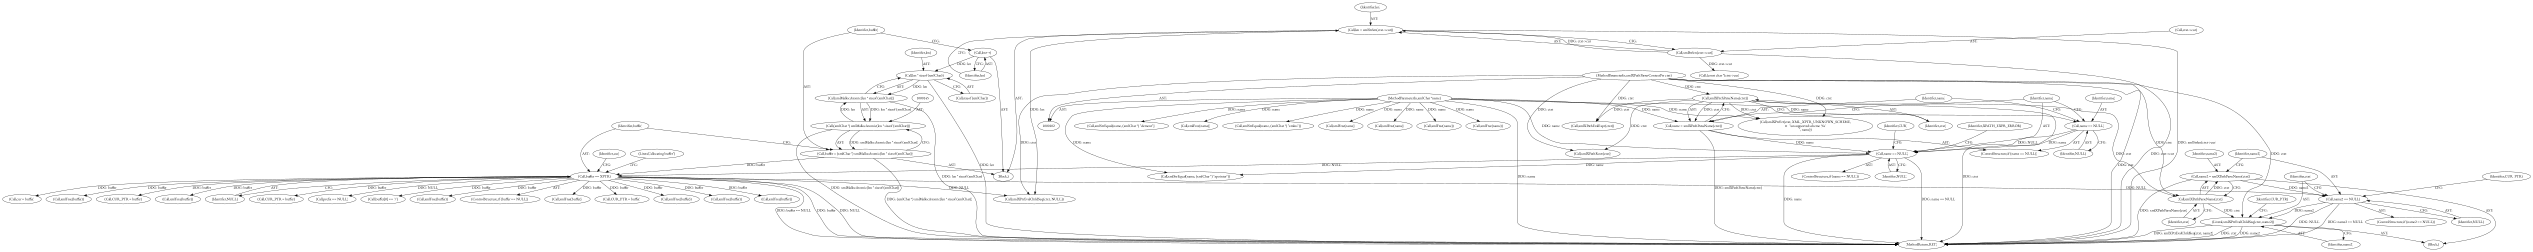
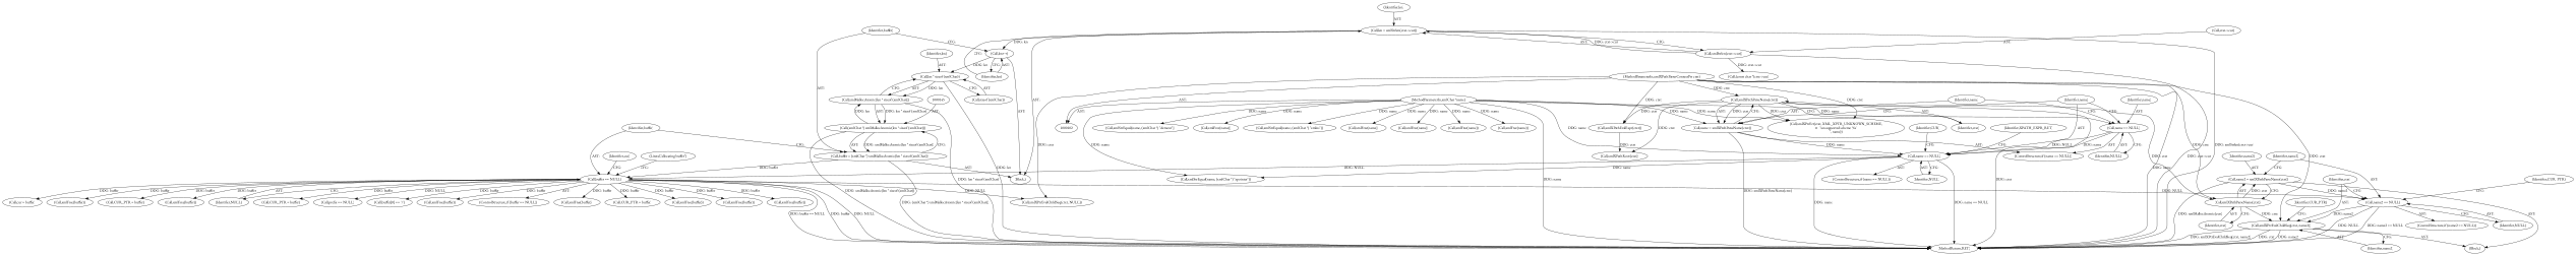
  digraph {
    fontname="EB Garamond"
    node [fontname="EB Garamond"]
    edge [fontname="EB Garamond"]
    n1 [label="(Call,name2 == NULL)"]
-   n2 [label="(Literal,xmlXPtrEvalChildSeq(ctxt, name2))"]
+   n2 [label="(Call,xmlXPtrEvalChildSeq(ctxt, name2))"]
    n3 [label="(ControlStructure,if (name2 == NULL))"]
    n4 [label="(Identifier,NULL)"]
    n5 [label="(MethodReturn,RET)"]
    n6 [label="(Block,)"]
    n7 [label="(Identifier,name2)"]
    n8 [label="(Call,name2 = xmlXPathParseName(ctxt))"]
    n9 [label="(Call,xmlXPathParseName(ctxt))"]
    n10 [label="(Identifier,ctxt)"]
    n11 [label="(Call,xmlXPathParseName(ctxt))"]
    n12 [label="(Call,name = xmlXPathParseName(ctxt))"]
    n13 [label="(Identifier,ctxt)"]
    n14 [label="(Call,xmlXPathRoot(ctxt))"]
    n15 [label="(Call,xmlXPathEvalExpr(ctxt))"]
    n16 [label="(Call,xmlXPtrErr(ctxt, XML_XPTR_UNKNOWN_SCHEME,\n\t\t   \"unsupported scheme '%s'\n\", name))"]
    n17 [label="(Call,name == NULL)"]
    n18 [label="(ControlStructure,if (name == NULL))"]
    n19 [label="(MethodParameterIn,xmlXPathParserContextPtr ctxt)"]
    n20 [label="(Call,xmlXPtrEvalChildSeq(ctxt, NULL))"]
    1000102
-   n22 [label="(Call,buffer == XPTR)"]
+   n22 [label="(Call,buffer == NULL)"]
    n23 [label="(Identifier,NULL)"]
    n24 [label="(Call,CUR_PTR = buffer)"]
    n25 [label="(Call,prefix == NULL)"]
    n26 [label="(Call,buffer[0] == '/')"]
    n27 [label="(Call,xmlFree(buffer))"]
    n28 [label="(ControlStructure,if (buffer == NULL))"]
    n29 [label="(Call,xmlFree(buffer))"]
    n30 [label="(Call,CUR_PTR = buffer)"]
    n31 [label="(Call,xmlFree(buffer))"]
    n32 [label="(Call,xmlFree(buffer))"]
    n33 [label="(Call,xmlFree(buffer))"]
    n34 [label="(Call,cur = buffer)"]
    n35 [label="(Call,xmlFree(buffer))"]
    n36 [label="(Call,CUR_PTR = buffer)"]
    n37 [label="(Call,xmlFree(buffer))"]
    n38 [label="(Call,buffer = (xmlChar *) xmlMallocAtomic(len * sizeof (xmlChar)))"]
    n39 [label="(Call,(xmlChar *) xmlMallocAtomic(len * sizeof (xmlChar)))"]
    n40 [label="(Block,)"]
    n41 [label="(Call,xmlMallocAtomic(len * sizeof (xmlChar)))"]
    n42 [label="(Call,len * sizeof (xmlChar))"]
    n43 [label="(Call,sizeof (xmlChar))"]
    n44 [label="(Call,len++)"]
    n45 [label="(Identifier,len)"]
    n46 [label="(Call,len = xmlStrlen(ctxt->cur))"]
    n47 [label="(Call,xmlStrlen(ctxt->cur))"]
    n48 [label="(Call,(const char *)ctxt->cur)"]
    n49 [label="(Call,ctxt->cur)"]
    n50 [label="(Identifier,NULL)"]
    n51 [label="(Call,xmlStrEqual(name, (xmlChar *) \"xpointer\"))"]
    n52 [label="(ControlStructure,if (name == NULL))"]
    n53 [label="(MethodParameterIn,xmlChar *name)"]
    n54 [label="(Call,name == NULL)"]
    n55 [label="(Call,xmlStrEqual(name, (xmlChar *) \"element\"))"]
    n56 [label="(Call,xmlFree(name))"]
    n57 [label="(Call,xmlStrEqual(name, (xmlChar *) \"xmlns\"))"]
    n58 [label="(Call,xmlFree(name))"]
    n59 [label="(Call,xmlFree(name))"]
    n60 [label="(Call,xmlFree(name))"]
    n61 [label="(Call,xmlFree(name))"]
    n62 [label="(Identifier,NULL)"]
-   n63 [label="(Identifier,XPATH_EXPR_ERROR)"]
+   n63 [label="(Identifier,XPATH_EXPR_RET)"]
    n64 [label="(Identifier,ctxt)"]
    n65 [label="(Identifier,CUR_PTR)"]
    n66 [label="(Identifier,name2)"]
    n67 [label="(Identifier,len)"]
    n68 [label="(Identifier,buffer)"]
    n69 [label="(Identifier,name)"]
    n70 [label="(Identifier,CUR)"]
    n71 [label="(Identifier,cur)"]
    n72 [label="(Identifier,name)"]
    n73 [label="(Identifier,len)"]
    n74 [label="(Identifier,buffer)"]
    n75 [label="(Identifier,name2)"]
    n76 [label="(Identifier,name)"]
    n77 [label="(Literal,\"allocating buffer\")"]
    n78 [label="(Identifier,CUR_PTR)"]
    1000145
    n1 -> n2 [label="DDG: name2"]
    n1 -> n3 [label="AST: "]
    n1 -> n4 [label="CFG: "]
    n1 -> n5 [label="DDG: NULL"]
    n1 -> n5 [label="DDG: name2 == NULL"]
    n2 -> n5 [label="DDG: xmlXPtrEvalChildSeq(ctxt, name2)"]
    n2 -> n5 [label="DDG: ctxt"]
    n2 -> n5 [label="DDG: name2"]
    n2 -> n6 [label="AST: "]
    n2 -> n7 [label="CFG: "]
    n4 -> n1 [label="AST: "]
    n7 -> n2 [label="AST: "]
    n8 -> n1 [label="DDG: name2"]
-   n8 -> n5 [label="DDG: xmlXPathParseName(ctxt)"]
+   n8 -> n5 [label="DDG: xmlMallocAtomic(ctxt)"]
    n8 -> n6 [label="AST: "]
    n8 -> n9 [label="CFG: "]
    n9 -> n2 [label="DDG: ctxt"]
    n9 -> n8 [label="AST: "]
    n9 -> n8 [label="DDG: ctxt"]
    n9 -> n10 [label="CFG: "]
    n10 -> n9 [label="AST: "]
    n11 -> n5 [label="DDG: ctxt"]
    n11 -> n9 [label="DDG: ctxt"]
    n11 -> n12 [label="AST: "]
    n11 -> n12 [label="DDG: ctxt"]
    n11 -> n13 [label="CFG: "]
    n11 -> n14 [label="DDG: ctxt"]
    n11 -> n15 [label="DDG: ctxt"]
    n11 -> n16 [label="DDG: ctxt"]
    n12 -> n5 [label="DDG: xmlXPathParseName(ctxt)"]
    n12 -> n11 [label="CFG: "]
    n12 -> n17 [label="DDG: name"]
    n12 -> n18 [label="AST: "]
    n13 -> n11 [label="AST: "]
    n17 -> n5 [label="DDG: name"]
    n17 -> n5 [label="DDG: name == NULL"]
    n17 -> n22 [label="DDG: NULL"]
    n17 -> n50 [label="CFG: "]
    n17 -> n51 [label="DDG: name"]
    n17 -> n52 [label="AST: "]
    n19 -> n2 [label="DDG: ctxt"]
-   n19 -> n5 [label="DDG: ctxt"]
+   n19 -> n5 [label="DDG: name"]
    n19 -> n9 [label="DDG: ctxt"]
    n19 -> n11 [label="DDG: ctxt"]
-   n19 -> n14 [label="DDG: ctxt"]
+   n15 -> n14 [label="DDG: ctxt"]
    n19 -> n15 [label="DDG: ctxt"]
    n19 -> n16 [label="DDG: ctxt"]
    n19 -> n20 [label="DDG: ctxt"]
    n19 -> 1000102 [label="AST: "]
    n22 -> n1 [label="DDG: NULL"]
    n22 -> n5 [label="DDG: buffer == NULL"]
    n22 -> n5 [label="DDG: buffer"]
    n22 -> n5 [label="DDG: NULL"]
    n22 -> n20 [label="DDG: NULL"]
    n22 -> n23 [label="CFG: "]
    n22 -> n24 [label="DDG: buffer"]
    n22 -> n25 [label="DDG: NULL"]
    n22 -> n26 [label="DDG: buffer"]
    n22 -> n27 [label="DDG: buffer"]
    n22 -> n28 [label="AST: "]
    n22 -> n29 [label="DDG: buffer"]
    n22 -> n30 [label="DDG: buffer"]
    n22 -> n31 [label="DDG: buffer"]
    n22 -> n32 [label="DDG: buffer"]
    n22 -> n33 [label="DDG: buffer"]
    n22 -> n34 [label="DDG: buffer"]
    n22 -> n35 [label="DDG: buffer"]
    n22 -> n36 [label="DDG: buffer"]
    n22 -> n37 [label="DDG: buffer"]
    n23 -> n22 [label="AST: "]
    n38 -> n5 [label="DDG: (xmlChar *) xmlMallocAtomic(len * sizeof (xmlChar))"]
    n38 -> n22 [label="DDG: buffer"]
    n38 -> n39 [label="CFG: "]
    n38 -> n40 [label="AST: "]
    n39 -> n5 [label="DDG: xmlMallocAtomic(len * sizeof (xmlChar))"]
    n39 -> n38 [label="AST: "]
    n39 -> n38 [label="DDG: xmlMallocAtomic(len * sizeof (xmlChar))"]
    n39 -> n41 [label="DDG: len"]
    n41 -> n5 [label="DDG: len * sizeof (xmlChar)"]
    n41 -> n39 [label="AST: "]
    n41 -> n39 [label="DDG: len * sizeof (xmlChar)"]
    n41 -> n42 [label="CFG: "]
    n42 -> n5 [label="DDG: len"]
    n42 -> n41 [label="AST: "]
    n42 -> n41 [label="DDG: len"]
    n42 -> n43 [label="CFG: "]
    n43 -> n42 [label="AST: "]
    n44 -> n40 [label="AST: "]
    n44 -> n42 [label="DDG: len"]
    n44 -> n45 [label="CFG: "]
    n45 -> n44 [label="AST: "]
    n45 -> n46 [label="CFG: "]
    n46 -> n5 [label="DDG: xmlStrlen(ctxt->cur)"]
    n46 -> n40 [label="AST: "]
-   n46 -> n20 [label="DDG: len"]
+   n46 -> n44 [label="DDG: len"]
    n46 -> n47 [label="CFG: "]
    n47 -> n5 [label="DDG: ctxt->cur"]
    n47 -> n46 [label="AST: "]
    n47 -> n46 [label="DDG: ctxt->cur"]
    n47 -> n48 [label="DDG: ctxt->cur"]
    n49 -> n47 [label="AST: "]
    n50 -> n17 [label="AST: "]
    n53 -> n5 [label="DDG: name"]
    n53 -> n12 [label="DDG: name"]
    n53 -> n16 [label="DDG: name"]
    n53 -> n17 [label="DDG: name"]
    n53 -> 1000102 [label="AST: "]
    n53 -> n51 [label="DDG: name"]
    n53 -> n54 [label="DDG: name"]
    n53 -> n55 [label="DDG: name"]
    n53 -> n56 [label="DDG: name"]
    n53 -> n57 [label="DDG: name"]
    n53 -> n58 [label="DDG: name"]
    n53 -> n59 [label="DDG: name"]
    n53 -> n60 [label="DDG: name"]
    n53 -> n61 [label="DDG: name"]
    n54 -> n17 [label="DDG: name"]
    n54 -> n17 [label="DDG: NULL"]
    n54 -> n18 [label="AST: "]
    n54 -> n62 [label="CFG: "]
    n62 -> n54 [label="AST: "]
    n63 -> n17 [label="CFG: "]
    n64 -> n1 [label="CFG: "]
    n64 -> n2 [label="AST: "]
    n65 -> n1 [label="CFG: "]
    n66 -> n1 [label="AST: "]
    n66 -> n8 [label="CFG: "]
    n67 -> n42 [label="AST: "]
    n68 -> n22 [label="AST: "]
    n68 -> n38 [label="CFG: "]
    n69 -> n54 [label="AST: "]
    n70 -> n17 [label="CFG: "]
    n71 -> n22 [label="CFG: "]
    n72 -> n12 [label="AST: "]
    n72 -> n54 [label="CFG: "]
    n73 -> n46 [label="AST: "]
    n74 -> n38 [label="AST: "]
    n74 -> n44 [label="CFG: "]
    n75 -> n8 [label="AST: "]
    n76 -> n12 [label="CFG: "]
    n76 -> n17 [label="AST: "]
    n76 -> n54 [label="CFG: "]
    n77 -> n22 [label="CFG: "]
    n78 -> n2 [label="CFG: "]
    1000145 -> n39 [label="AST: "]
  }
